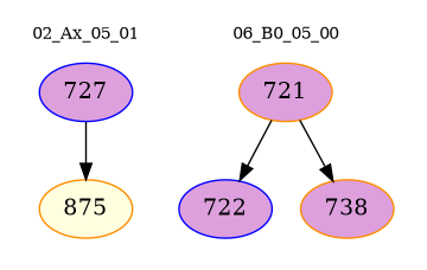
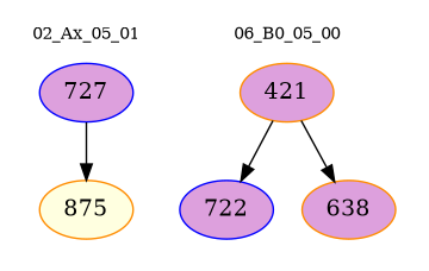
  digraph {
    node [color=darkorange fillcolor=plum style=filled]
    edge [color=black]
    n1 [color=blue label=727]
    n2 [fillcolor=lightyellow label=875]
-   n3 [label=721]
+   n3 [label=421]
    n4 [color=blue label=722]
-   n5 [label=738]
+   n5 [label=638]
    subgraph cluster_1 {
      color=white
      fontsize=10
      label="02_Ax_05_01"
      n1
      n2
    }
    subgraph cluster_2 {
      color=white
      fontsize=10
      label="06_B0_05_00"
      n3
      n4
      n5
    }
    n1 -> n2
    n3 -> n4
    n3 -> n5
  }
